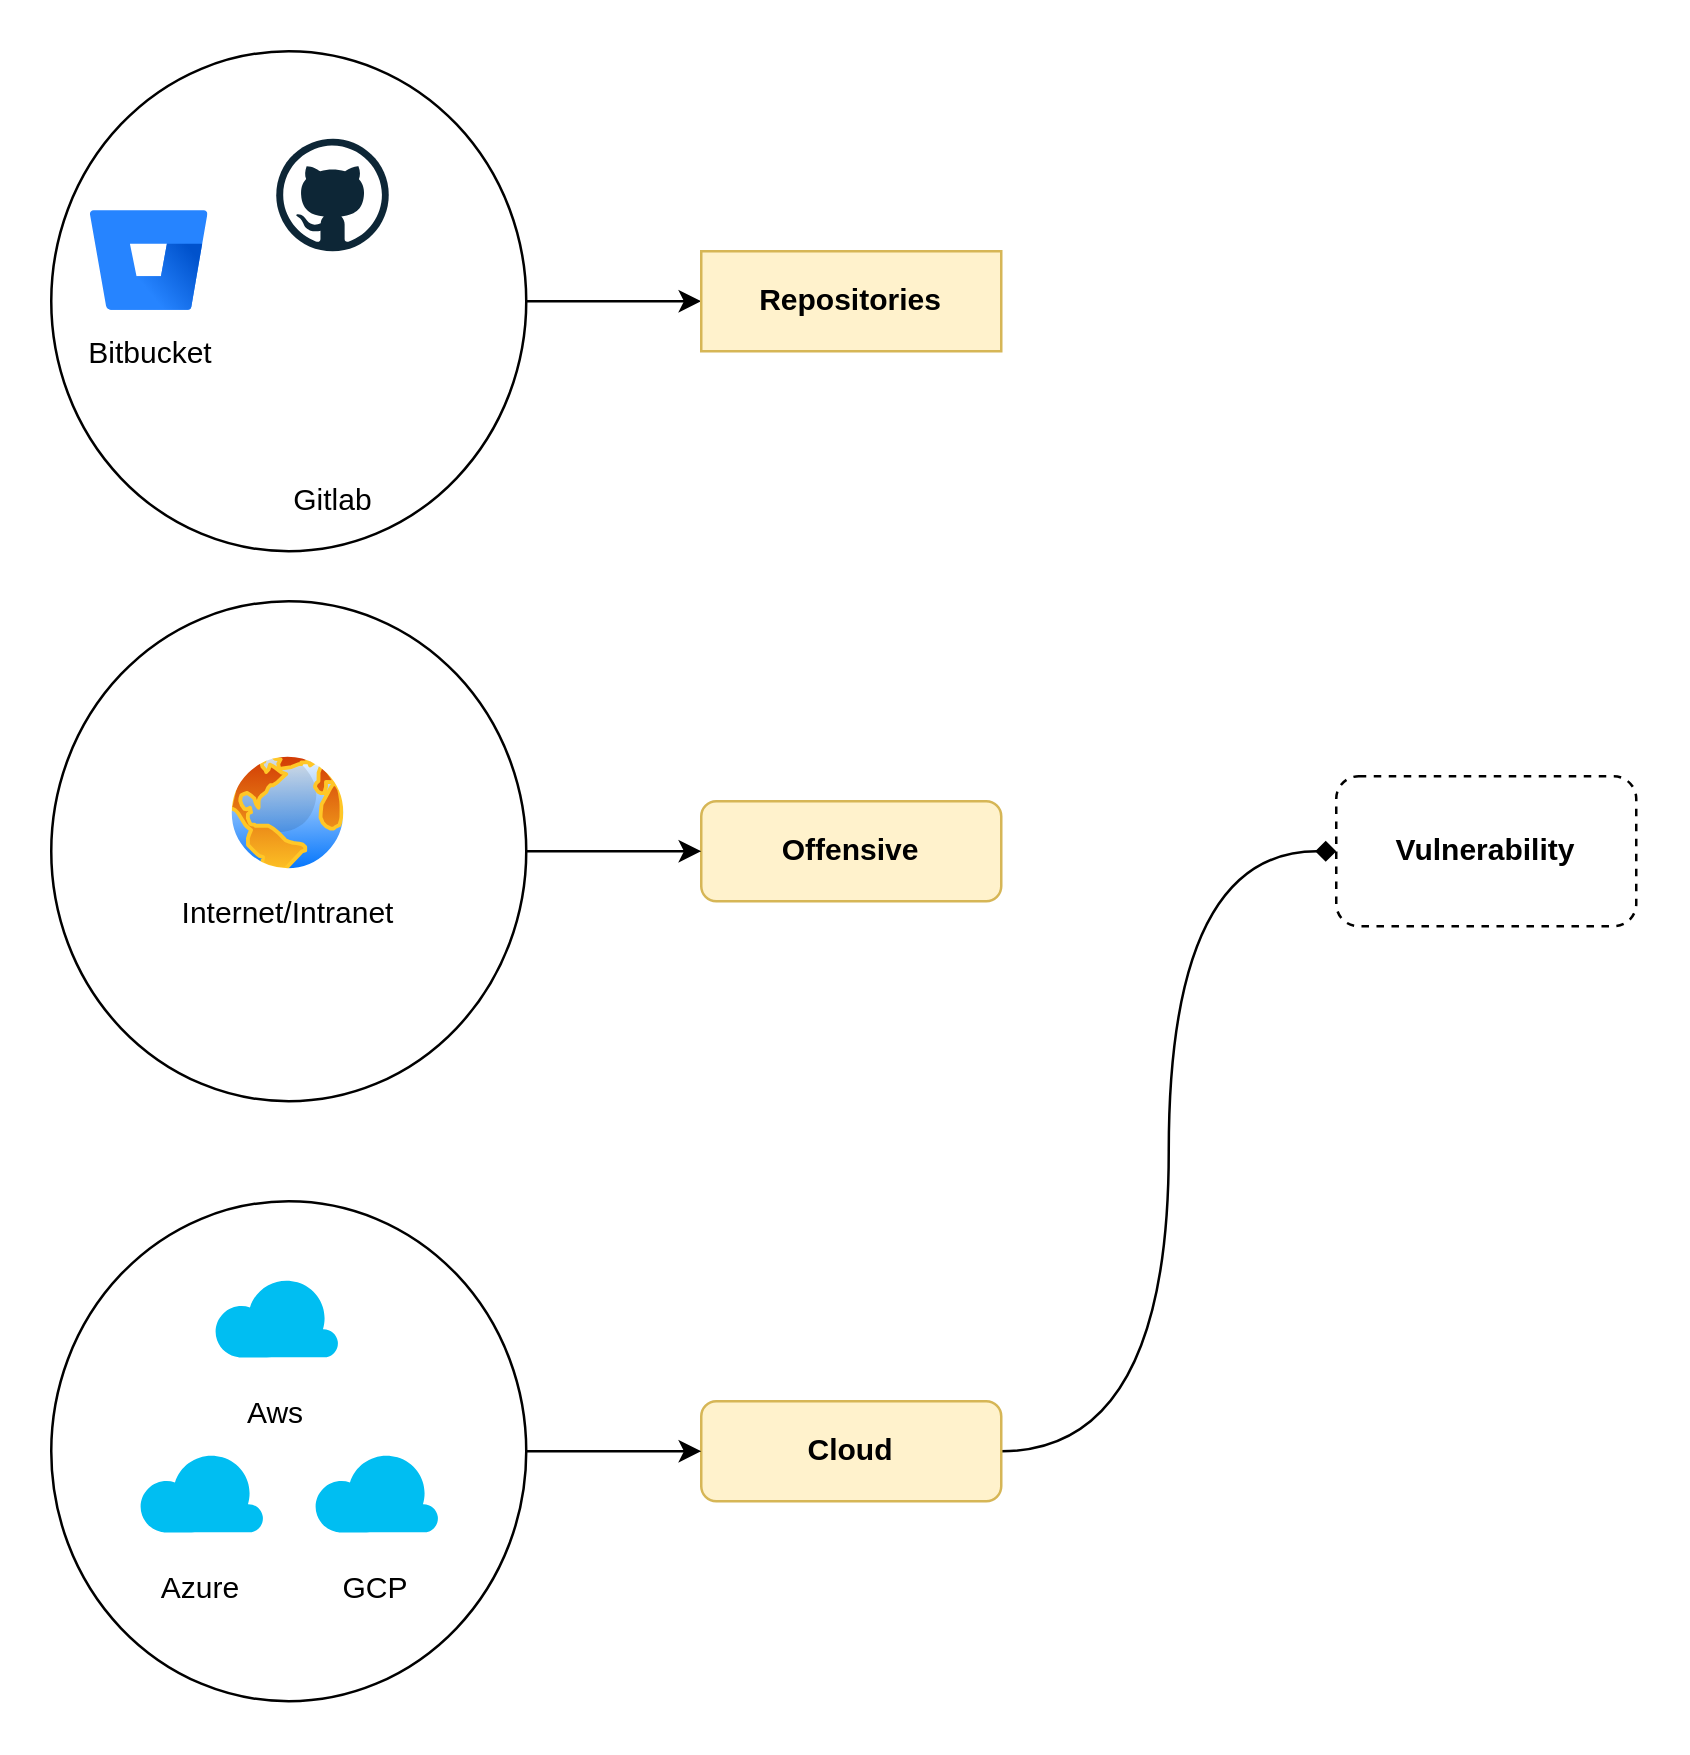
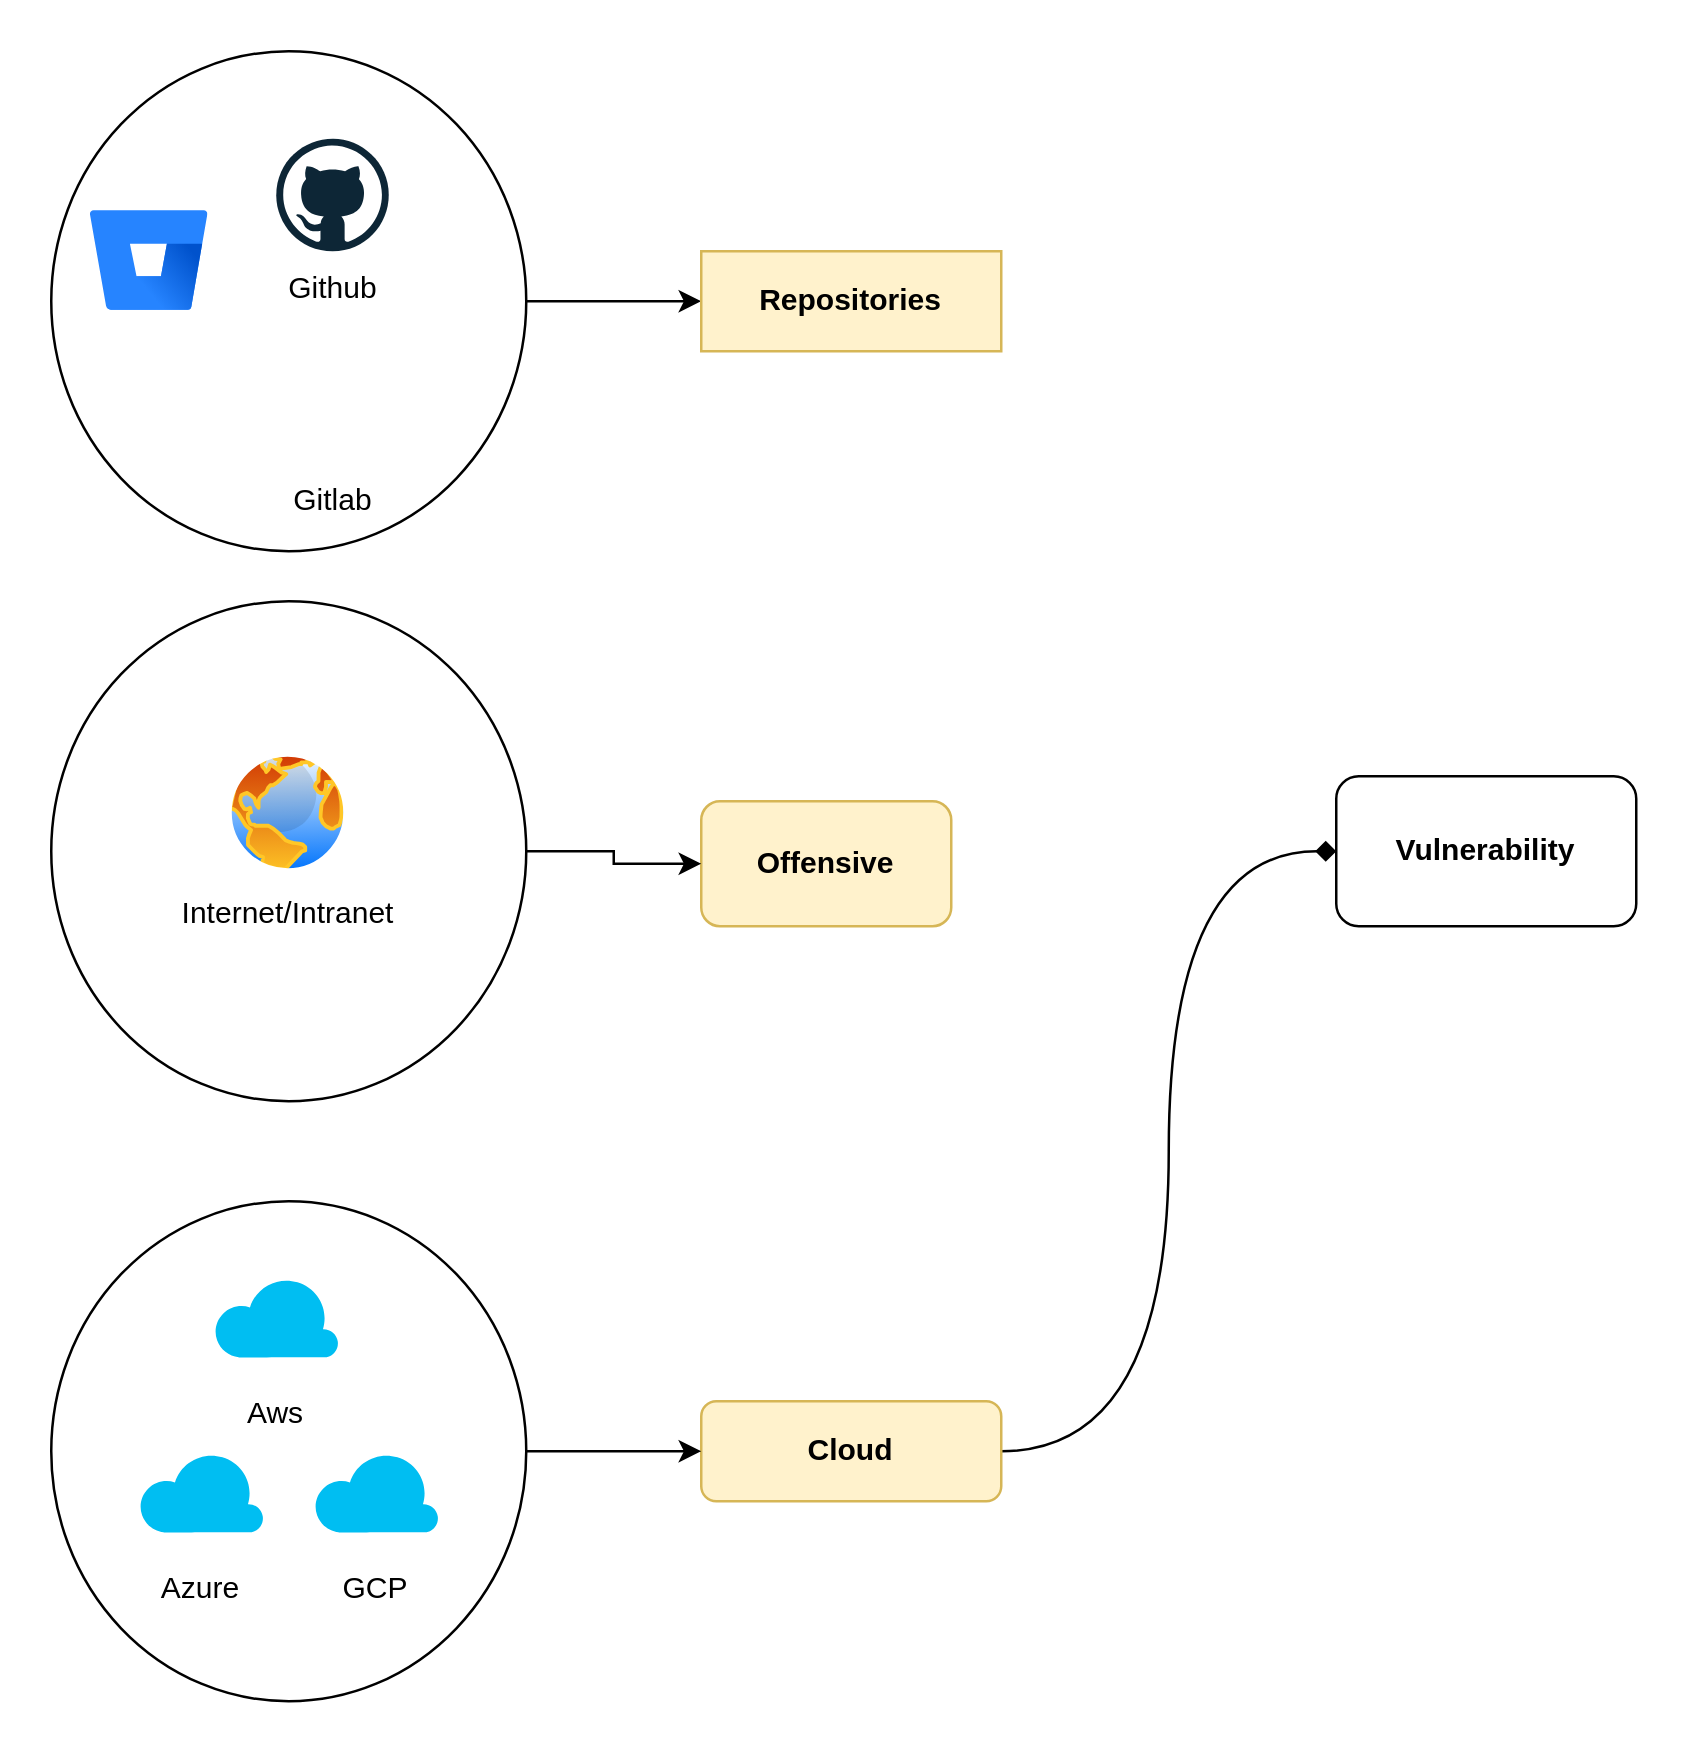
  <mxCell id="0" />
  <mxCell id="1" parent="0" />
  <mxCell id="2" value="" style="edgeStyle=orthogonalEdgeStyle;rounded=0;orthogonalLoop=1;jettySize=auto;html=1;" edge="1" parent="1" source="3" target="4"><mxGeometry relative="1" as="geometry" /></mxCell>
  <mxCell id="3" value="" style="ellipse;whiteSpace=wrap;html=1;" vertex="1" parent="1"><mxGeometry x="20" y="20" width="190" height="200" as="geometry" /></mxCell>
  <mxCell id="4" value="Repositories" style="whiteSpace=wrap;html=1;fillColor=#fff2cc;strokeColor=#d6b656;fontStyle=1;rounded=0;" vertex="1" parent="1"><mxGeometry x="280" y="100" width="120" height="40" as="geometry" /></mxCell>
- <mxCell id="5" value="Offensive" style="rounded=1;whiteSpace=wrap;html=1;fillColor=#fff2cc;strokeColor=#d6b656;fontStyle=1" vertex="1" parent="1"><mxGeometry x="280" y="320" width="120" height="40" as="geometry" /></mxCell>
+ <mxCell id="5" value="Offensive" style="rounded=1;whiteSpace=wrap;html=1;fillColor=#fff2cc;strokeColor=#d6b656;fontStyle=1" vertex="1" parent="1"><mxGeometry x="280" y="320" width="100" height="50" as="geometry" /></mxCell>
  <mxCell id="6" style="edgeStyle=orthogonalEdgeStyle;rounded=0;orthogonalLoop=1;jettySize=auto;html=1;exitX=1;exitY=0.5;exitDx=0;exitDy=0;entryX=0;entryY=0.5;entryDx=0;entryDy=0;curved=1;endArrow=diamond;" edge="1" parent="1" source="7" target="33"><mxGeometry relative="1" as="geometry" /></mxCell>
  <mxCell id="7" value="Cloud" style="rounded=1;whiteSpace=wrap;html=1;fillColor=#fff2cc;strokeColor=#d6b656;fontStyle=1" vertex="1" parent="1"><mxGeometry x="280" y="560" width="120" height="40" as="geometry" /></mxCell>
  <mxCell id="8" value="" style="group" vertex="1" connectable="0" parent="1"><mxGeometry x="102.5" y="55" width="60" height="75" as="geometry" /></mxCell>
  <mxCell id="9" value="" style="dashed=0;outlineConnect=0;html=1;align=center;labelPosition=center;verticalLabelPosition=bottom;verticalAlign=top;shape=mxgraph.weblogos.github" vertex="1" parent="8"><mxGeometry x="7.5" width="45" height="45" as="geometry" /></mxCell>
+ <mxCell id="10" value="Github" style="text;html=1;strokeColor=none;fillColor=none;align=center;verticalAlign=middle;whiteSpace=wrap;rounded=0;" vertex="1" parent="8"><mxGeometry y="45" width="60" height="30" as="geometry" /></mxCell>
  <mxCell id="11" value="" style="group" vertex="1" connectable="0" parent="1"><mxGeometry x="102.5" y="130" width="60" height="85" as="geometry" /></mxCell>
  <mxCell id="12" value="" style="shape=image;html=1;verticalAlign=top;verticalLabelPosition=bottom;labelBackgroundColor=#ffffff;imageAspect=0;aspect=fixed;image=https://cdn0.iconfinder.com/data/icons/phosphor-regular-vol-3/256/gitlab-logo-simple-128.png" vertex="1" parent="11"><mxGeometry x="2" width="58" height="58" as="geometry" /></mxCell>
  <mxCell id="13" value="Gitlab" style="text;html=1;strokeColor=none;fillColor=none;align=center;verticalAlign=middle;whiteSpace=wrap;rounded=0;" vertex="1" parent="11"><mxGeometry y="55" width="60" height="30" as="geometry" /></mxCell>
  <mxCell id="14" value="" style="group" vertex="1" connectable="0" parent="1"><mxGeometry x="30" y="84" width="60" height="72" as="geometry" /></mxCell>
  <mxCell id="15" value="" style="image;html=1;image=img/lib/atlassian/Bitbucket_Logo.svg;" vertex="1" parent="14"><mxGeometry x="6" width="47" height="40" as="geometry" /></mxCell>
- <mxCell id="16" value="Bitbucket" style="text;html=1;strokeColor=none;fillColor=none;align=center;verticalAlign=middle;whiteSpace=wrap;rounded=0;" vertex="1" parent="14"><mxGeometry y="42" width="60" height="30" as="geometry" /></mxCell>
  <mxCell id="17" value="" style="edgeStyle=orthogonalEdgeStyle;rounded=0;orthogonalLoop=1;jettySize=auto;html=1;" edge="1" parent="1" source="18" target="7"><mxGeometry relative="1" as="geometry" /></mxCell>
  <mxCell id="18" value="" style="ellipse;whiteSpace=wrap;html=1;" vertex="1" parent="1"><mxGeometry x="20" y="480" width="190" height="200" as="geometry" /></mxCell>
  <mxCell id="19" value="" style="group" vertex="1" connectable="0" parent="1"><mxGeometry y="580" width="60" height="70" as="geometry" x="120" /></mxCell>
  <mxCell id="20" value="" style="verticalLabelPosition=bottom;html=1;verticalAlign=top;align=center;strokeColor=none;fillColor=#00BEF2;shape=mxgraph.azure.cloud;" vertex="1" parent="19"><mxGeometry x="5" width="50" height="32.5" as="geometry" /></mxCell>
  <mxCell id="21" value="GCP" style="text;html=1;strokeColor=none;fillColor=none;align=center;verticalAlign=middle;whiteSpace=wrap;rounded=0;" vertex="1" parent="19"><mxGeometry y="40" width="60" height="30" as="geometry" /></mxCell>
  <mxCell id="22" value="" style="group" vertex="1" connectable="0" parent="1"><mxGeometry x="50" y="580" width="60" height="70" as="geometry" /></mxCell>
  <mxCell id="23" value="" style="verticalLabelPosition=bottom;html=1;verticalAlign=top;align=center;strokeColor=none;fillColor=#00BEF2;shape=mxgraph.azure.cloud;" vertex="1" parent="22"><mxGeometry x="5" width="50" height="32.5" as="geometry" /></mxCell>
  <mxCell id="24" value="Azure" style="text;html=1;strokeColor=none;fillColor=none;align=center;verticalAlign=middle;whiteSpace=wrap;rounded=0;" vertex="1" parent="22"><mxGeometry y="40" width="60" height="30" as="geometry" /></mxCell>
  <mxCell id="25" value="" style="group" vertex="1" connectable="0" parent="1"><mxGeometry x="80" y="510" width="60" height="70" as="geometry" /></mxCell>
  <mxCell id="26" value="" style="verticalLabelPosition=bottom;html=1;verticalAlign=top;align=center;strokeColor=none;fillColor=#00BEF2;shape=mxgraph.azure.cloud;" vertex="1" parent="25"><mxGeometry x="5" width="50" height="32.5" as="geometry" /></mxCell>
  <mxCell id="27" value="Aws" style="text;html=1;strokeColor=none;fillColor=none;align=center;verticalAlign=middle;whiteSpace=wrap;rounded=0;" vertex="1" parent="25"><mxGeometry y="40" width="60" height="30" as="geometry" /></mxCell>
  <mxCell id="28" value="" style="edgeStyle=orthogonalEdgeStyle;rounded=0;orthogonalLoop=1;jettySize=auto;html=1;" edge="1" parent="1" source="29" target="5"><mxGeometry relative="1" as="geometry" /></mxCell>
  <mxCell id="29" value="" style="ellipse;whiteSpace=wrap;html=1;" vertex="1" parent="1"><mxGeometry x="20" y="240" width="190" height="200" as="geometry" /></mxCell>
  <mxCell id="30" value="" style="group" vertex="1" connectable="0" parent="1"><mxGeometry x="85" y="300" width="60" height="80" as="geometry" /></mxCell>
  <mxCell id="31" value="" style="image;aspect=fixed;perimeter=ellipsePerimeter;html=1;align=center;shadow=0;dashed=0;spacingTop=3;image=img/lib/active_directory/internet_globe.svg;" vertex="1" parent="30"><mxGeometry x="5" width="50" height="50" as="geometry" /></mxCell>
  <mxCell id="32" value="Internet/Intranet" style="text;html=1;strokeColor=none;fillColor=none;align=center;verticalAlign=middle;whiteSpace=wrap;rounded=0;" vertex="1" parent="30"><mxGeometry y="50" width="60" height="30" as="geometry" /></mxCell>
- <mxCell id="33" value="Vulnerability" style="rounded=1;whiteSpace=wrap;html=1;fontStyle=1;dashed=1;" vertex="1" parent="1"><mxGeometry x="534" y="310" width="120" height="60" as="geometry" /></mxCell>
+ <mxCell id="33" value="Vulnerability" style="rounded=1;whiteSpace=wrap;html=1;fontStyle=1" vertex="1" parent="1"><mxGeometry x="534" y="310" width="120" height="60" as="geometry" /></mxCell>
